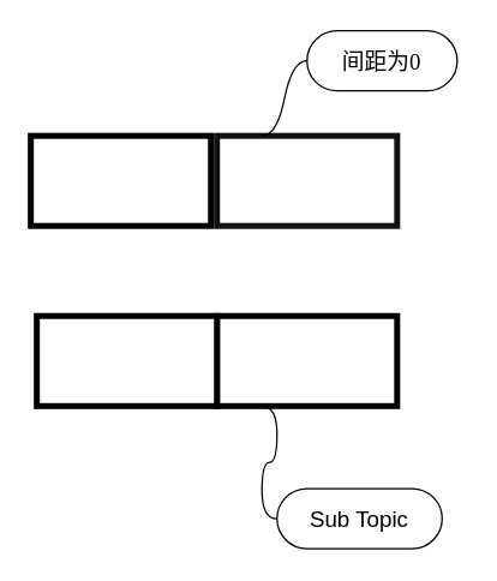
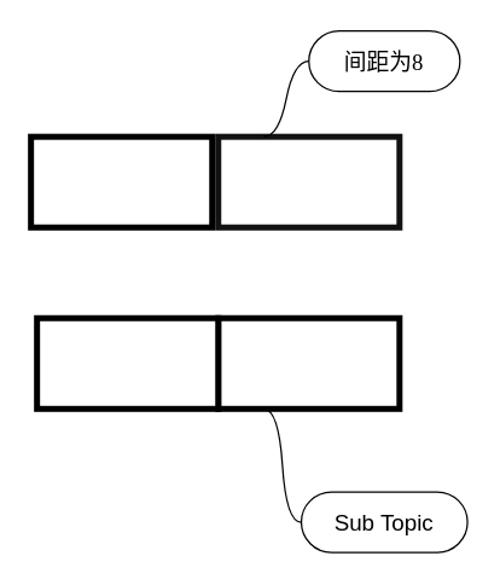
  <mxCell id="0" />
  <mxCell id="1" parent="0" />
  <mxCell id="2" value="" style="rounded=0;whiteSpace=wrap;html=1;strokeWidth=4;strokeColor=#121212;" vertex="1" parent="1"><mxGeometry x="144" y="90" width="120" height="60" as="geometry" /></mxCell>
  <mxCell id="3" value="" style="rounded=0;whiteSpace=wrap;html=1;strokeWidth=4;" vertex="1" parent="1"><mxGeometry x="20" y="90" width="120" height="60" as="geometry" /></mxCell>
- <mxCell id="4" value="&lt;font face=&quot;Times New Roman&quot; style=&quot;font-size: 15px;&quot;&gt;间距为0&lt;/font&gt;" style="whiteSpace=wrap;html=1;rounded=1;arcSize=50;align=center;verticalAlign=middle;strokeWidth=1;autosize=1;spacing=4;treeFolding=1;treeMoving=1;newEdgeStyle={&quot;edgeStyle&quot;:&quot;entityRelationEdgeStyle&quot;,&quot;startArrow&quot;:&quot;none&quot;,&quot;endArrow&quot;:&quot;none&quot;,&quot;segment&quot;:10,&quot;curved&quot;:1,&quot;sourcePerimeterSpacing&quot;:0,&quot;targetPerimeterSpacing&quot;:0};" vertex="1" parent="1"><mxGeometry x="204" y="20" width="100" height="40" as="geometry" /></mxCell>
+ <mxCell id="4" value="&lt;font face=&quot;Times New Roman&quot; style=&quot;font-size: 15px;&quot;&gt;间距为8&lt;/font&gt;" style="whiteSpace=wrap;html=1;rounded=1;arcSize=50;align=center;verticalAlign=middle;strokeWidth=1;autosize=1;spacing=4;treeFolding=1;treeMoving=1;newEdgeStyle={&quot;edgeStyle&quot;:&quot;entityRelationEdgeStyle&quot;,&quot;startArrow&quot;:&quot;none&quot;,&quot;endArrow&quot;:&quot;none&quot;,&quot;segment&quot;:10,&quot;curved&quot;:1,&quot;sourcePerimeterSpacing&quot;:0,&quot;targetPerimeterSpacing&quot;:0};" vertex="1" parent="1"><mxGeometry x="204" y="20" width="100" height="40" as="geometry" /></mxCell>
  <mxCell id="5" value="" style="edgeStyle=entityRelationEdgeStyle;startArrow=none;endArrow=none;segment=10;curved=1;sourcePerimeterSpacing=0;targetPerimeterSpacing=0;rounded=0;exitX=0.25;exitY=0;exitDx=0;exitDy=0;" edge="1" parent="1" source="2"><mxGeometry relative="1" as="geometry"><mxPoint x="164" y="77" as="sourcePoint" /><mxPoint x="204" y="40" as="targetPoint" /></mxGeometry></mxCell>
  <mxCell id="6" value="" style="rounded=0;whiteSpace=wrap;html=1;fontSize=18;strokeWidth=4;" vertex="1" parent="1"><mxGeometry x="144" y="210" width="120" height="60" as="geometry" /></mxCell>
  <mxCell id="7" value="" style="rounded=0;whiteSpace=wrap;html=1;strokeWidth=4;" vertex="1" parent="1"><mxGeometry x="24" y="210" width="120" height="60" as="geometry" /></mxCell>
- <mxCell id="8" value="Sub Topic" style="whiteSpace=wrap;html=1;rounded=1;arcSize=50;align=center;verticalAlign=middle;strokeWidth=1;autosize=1;spacing=4;treeFolding=1;treeMoving=1;newEdgeStyle={&quot;edgeStyle&quot;:&quot;entityRelationEdgeStyle&quot;,&quot;startArrow&quot;:&quot;none&quot;,&quot;endArrow&quot;:&quot;none&quot;,&quot;segment&quot;:10,&quot;curved&quot;:1,&quot;sourcePerimeterSpacing&quot;:0,&quot;targetPerimeterSpacing&quot;:0};fontSize=15;" vertex="1" parent="1"><mxGeometry x="184" y="325" width="110" height="40" as="geometry" /></mxCell>
+ <mxCell id="8" value="Sub Topic" style="whiteSpace=wrap;html=1;rounded=1;arcSize=50;align=center;verticalAlign=middle;strokeWidth=1;autosize=1;spacing=4;treeFolding=1;treeMoving=1;newEdgeStyle={&quot;edgeStyle&quot;:&quot;entityRelationEdgeStyle&quot;,&quot;startArrow&quot;:&quot;none&quot;,&quot;endArrow&quot;:&quot;none&quot;,&quot;segment&quot;:10,&quot;curved&quot;:1,&quot;sourcePerimeterSpacing&quot;:0,&quot;targetPerimeterSpacing&quot;:0};fontSize=15;" vertex="1" parent="1"><mxGeometry x="199" y="325" width="110" height="40" as="geometry" /></mxCell>
  <mxCell id="9" value="" style="edgeStyle=entityRelationEdgeStyle;startArrow=none;endArrow=none;segment=10;curved=1;sourcePerimeterSpacing=0;targetPerimeterSpacing=0;rounded=0;exitX=0.25;exitY=1;exitDx=0;exitDy=0;" edge="1" target="8" parent="1" source="6"><mxGeometry relative="1" as="geometry"><mxPoint x="174" y="372" as="sourcePoint" /></mxGeometry></mxCell>
